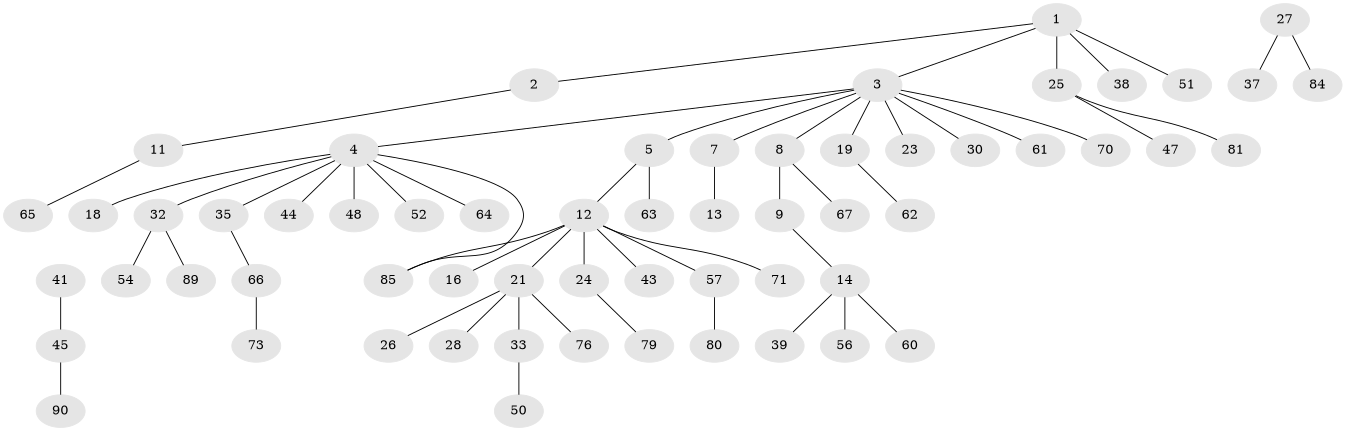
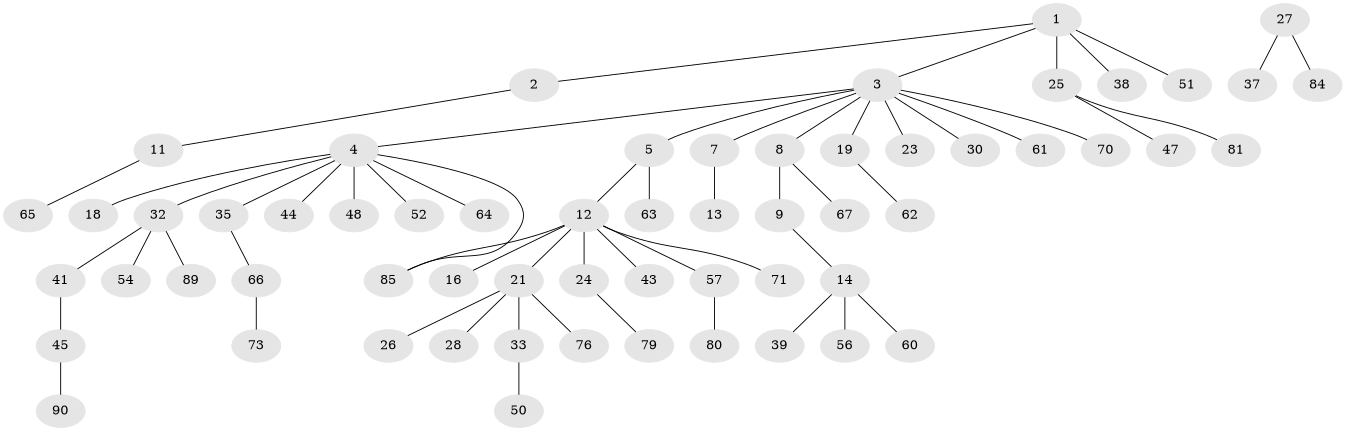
  graph {
    node [color=gray90 style=filled]
    1 [super="+6"]
    2
    3 [super="+29"]
    25 [super="+68"]
    38
    51
    11 [super="+46"]
    4 [super="+17"]
    5 [super="+10"]
    7 [super="+78"]
    8 [super="+72"]
    19 [super="+86"]
    23 [super="+40"]
    30
    61 [super="+70"]
    n16 [label=70]
    47
    81
    65 [super="+87"]
    18 [super="+20"]
    32 [super="+34"]
    35 [super="+69"]
    44 [super="+88"]
    48
    52
    64
    85
    12 [super="+15"]
    63
    13 [super="+58"]
    9 [super="+42"]
    67
    62
    41 [super="+49"]
    54
    89
    66 [super="+83"]
    16 [super="+75"]
    21 [super="+22"]
    24 [super="+53"]
    43
    57 [super="+59"]
    71
    14 [super="+31"]
    39
    56
    60
    26
    28 [super="+74"]
    33
    76 [super="+91"]
    79
    27 [super="+36"]
    37 [super="+82"]
    84
    80
    50 [super="+92"]
    45 [super="+55"]
    73
    90
    1 -- 2
    1 -- 3
    1 -- 25
    1 -- 38
    1 -- 51
    2 -- 11
    3 -- 4
    3 -- 5
    3 -- 7
    3 -- 8
    3 -- 19
    3 -- 23
    3 -- 30
    3 -- 61
    3 -- n16
    25 -- 47
    25 -- 81
    11 -- 65
    4 -- 18
    4 -- 32
    4 -- 35
    4 -- 44
    4 -- 48
    4 -- 52
    4 -- 64
    4 -- 85
    5 -- 12
    5 -- 63
    7 -- 13
    8 -- 9
    8 -- 67
    19 -- 62
+   32 -- 41
    32 -- 54
    32 -- 89
    35 -- 66
    12 -- 85
    12 -- 16
    12 -- 21
    12 -- 24
    12 -- 43
    12 -- 57
    12 -- 71
    9 -- 14
    41 -- 45
    66 -- 73
    21 -- 26
    21 -- 28
    21 -- 33
    21 -- 76
    24 -- 79
    57 -- 80
    14 -- 39
    14 -- 56
    14 -- 60
    33 -- 50
    27 -- 37
    27 -- 84
    45 -- 90
  }
